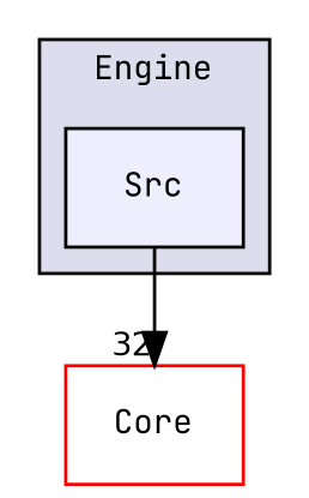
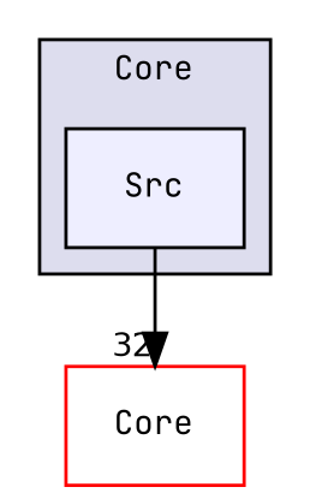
  digraph {
    compound=true
    fontname="JetBrains Mono"
    node [fontname="JetBrains Mono" fontsize=10 shape=box style=filled]
    n1 [fillcolor="#eeeeff" label=Src pencolor=black]
    n2 [color=red fillcolor=white label=Core]
    subgraph cluster_1 {
      bgcolor="#ddddee"
      fontsize=10
-     label=Engine
+     label=Core
      pencolor=black
      n1
    }
    n1 -> n2 [headlabel=32 labeldistance=1.5 labelfontname=Helvetica labelfontsize=10 fontname="JetBrains Mono"]
  }
